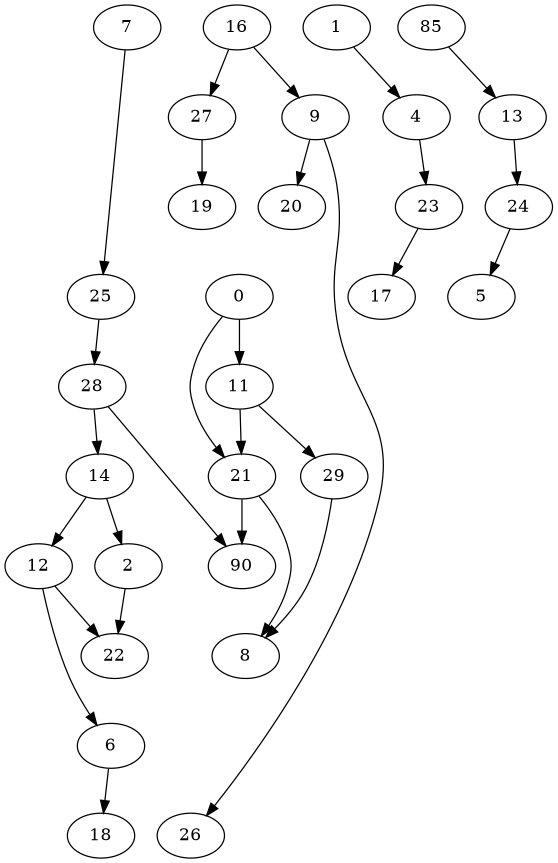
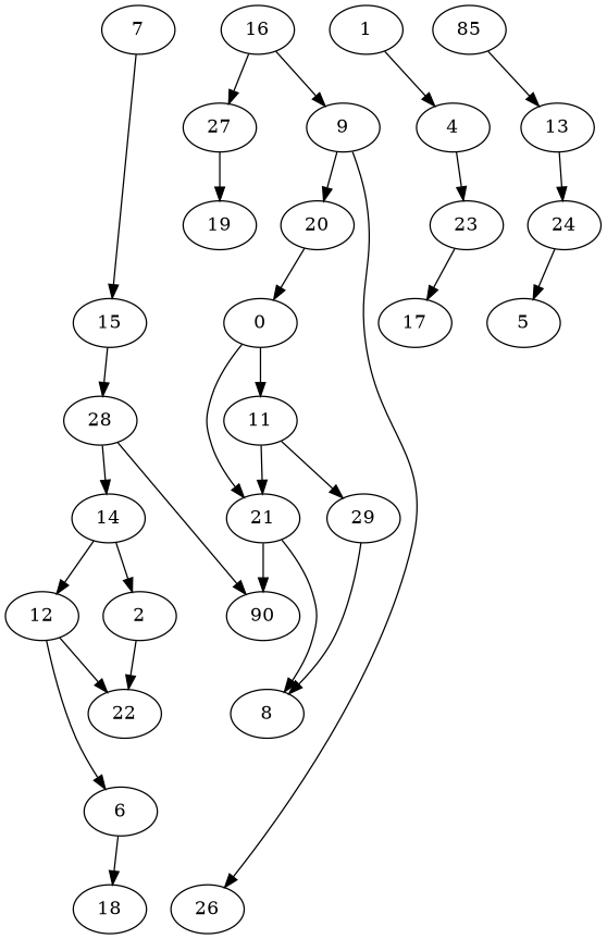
  digraph {
    edge [weight=0]
    0
    11
    21
    29
    8
    n6 [label=90]
    1
    4
    23
    2
    22
    n12 [label=85]
    13
    17
    6
    18
    7
-   25
+   25 [label=15]
    28
    9
    20
    26
    12
    24
    5
    14
    16
    27
    19
    0 -> 11 [weight=1]
    0 -> 21
    11 -> 21
    11 -> 29
    21 -> 8
    21 -> n6 [weight=1]
    29 -> 8
    1 -> 4
    4 -> 23
    23 -> 17
    2 -> 22
    n12 -> 13
    13 -> 24
    6 -> 18
    7 -> 25
    25 -> 28
    28 -> n6
    28 -> 14
    9 -> 20
    9 -> 26
+   20 -> 0
    12 -> 22
    12 -> 6
    24 -> 5
    14 -> 2
    14 -> 12
    16 -> 9
    16 -> 27
    27 -> 19
  }
